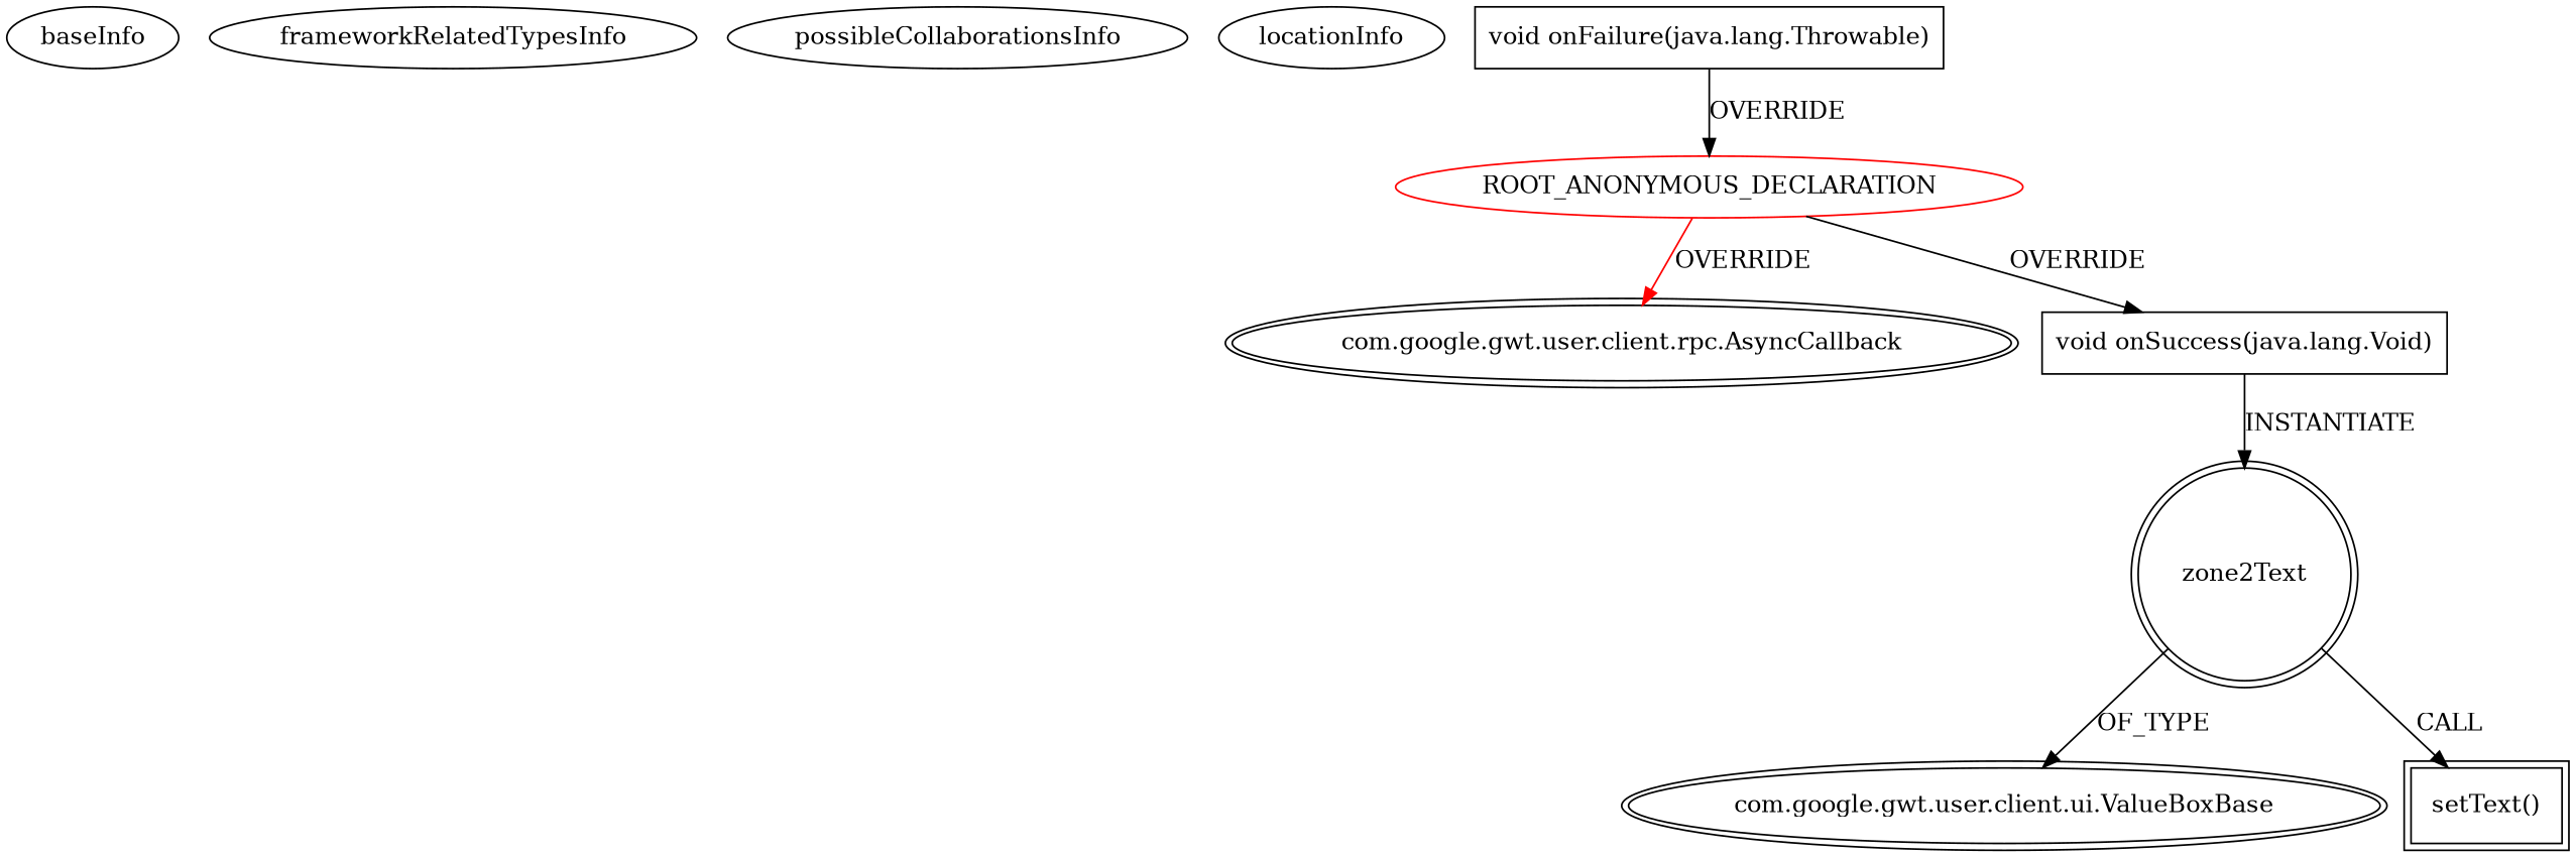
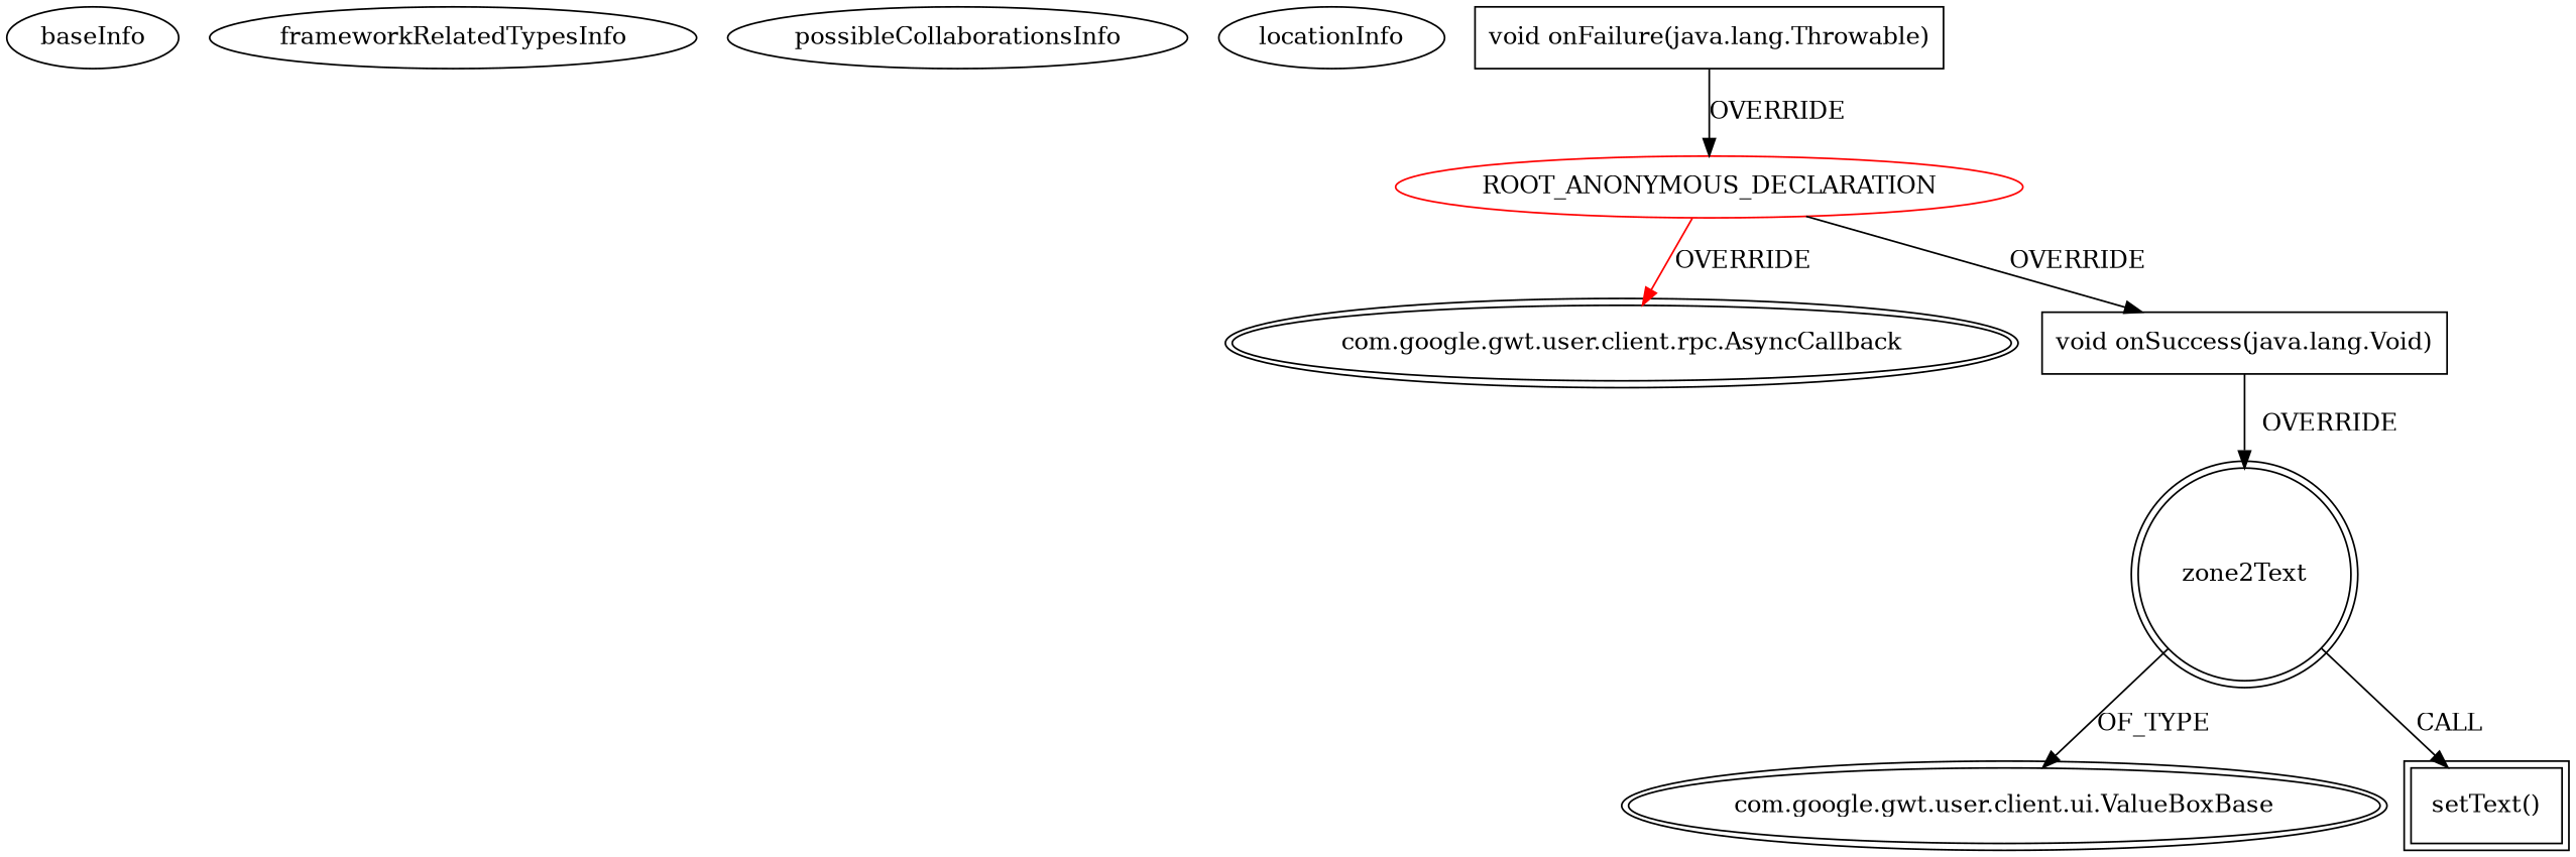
  digraph {
    baseInfo [category=extension_graph graphId=270 isAnonymous=true possibleRelation=false]
    frameworkRelatedTypesInfo [0="com.google.gwt.user.client.rpc.AsyncCallback"]
    possibleCollaborationsInfo
    locationInfo [contextSignature="void onClick(com.google.gwt.event.dom.client.ClickEvent)" filePath="/MainMain-ChatCafeine/ChatCafeine-master/ChatCafeine/src/sources/client/vue/coffeeRoom/ChatBoxPanel.java" graphId=270 projectName="MainMain-ChatCafeine"]
    n5 [color=red isFrameworkType=false label=ROOT_ANONYMOUS_DECLARATION vertexType=ROOT_ANONYMOUS_DECLARATION]
    n6 [isFrameworkType=true label="com.google.gwt.user.client.rpc.AsyncCallback" peripheries=2 vertexType=FRAMEWORK_INTERFACE_TYPE]
    n7 [isFrameworkType=false label="void onSuccess(java.lang.Void)" shape=box vertexType=OVERRIDING_METHOD_DECLARATION]
    n8 [isFrameworkType=false label="void onFailure(java.lang.Throwable)" shape=box vertexType=OVERRIDING_METHOD_DECLARATION]
    n9 [isFrameworkType=true label=zone2Text peripheries=2 shape=circle vertexType=VARIABLE_EXPRESION]
    n10 [isFrameworkType=true label="com.google.gwt.user.client.ui.ValueBoxBase" peripheries=2 vertexType=FRAMEWORK_CLASS_TYPE]
    n11 [isFrameworkType=true label="setText()" peripheries=2 shape=box vertexType=INSIDE_CALL]
    n5 -> n6 [color=red label=OVERRIDE]
    n5 -> n7 [label=OVERRIDE]
-   n7 -> n9 [label=INSTANTIATE]
+   n7 -> n9 [label=OVERRIDE]
    n8 -> n5 [label=OVERRIDE]
    n9 -> n10 [label=OF_TYPE]
    n9 -> n11 [label=CALL]
  }
